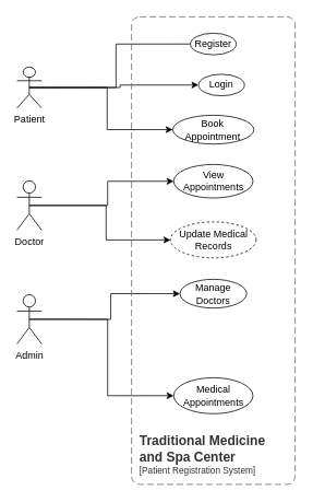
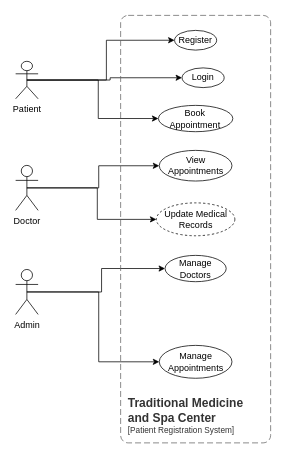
  <mxCell id="0" />
  <mxCell id="1" parent="0" />
  <mxCell id="2" style="edgeStyle=orthogonalEdgeStyle;rounded=0;orthogonalLoop=1;jettySize=auto;html=1;exitX=0.5;exitY=0.5;exitDx=0;exitDy=0;exitPerimeter=0;" edge="1" parent="1" source="4" target="19"><mxGeometry relative="1" as="geometry" /></mxCell>
  <mxCell id="3" style="edgeStyle=orthogonalEdgeStyle;rounded=0;orthogonalLoop=1;jettySize=auto;html=1;exitX=0.5;exitY=0.5;exitDx=0;exitDy=0;exitPerimeter=0;" edge="1" parent="1" source="4" target="16"><mxGeometry relative="1" as="geometry" /></mxCell>
  <mxCell id="4" value="Doctor" style="shape=umlActor;verticalLabelPosition=bottom;verticalAlign=top;html=1;outlineConnect=0;" vertex="1" parent="1"><mxGeometry x="20" y="220" width="30" height="60" as="geometry" /></mxCell>
  <mxCell id="5" style="edgeStyle=orthogonalEdgeStyle;rounded=0;orthogonalLoop=1;jettySize=auto;html=1;exitX=0.5;exitY=0.5;exitDx=0;exitDy=0;exitPerimeter=0;entryX=0;entryY=0.5;entryDx=0;entryDy=0;" edge="1" parent="1" source="7" target="17"><mxGeometry relative="1" as="geometry" /></mxCell>
  <mxCell id="6" style="edgeStyle=orthogonalEdgeStyle;rounded=0;orthogonalLoop=1;jettySize=auto;html=1;exitX=0.5;exitY=0.5;exitDx=0;exitDy=0;exitPerimeter=0;entryX=0;entryY=0.5;entryDx=0;entryDy=0;" edge="1" parent="1" source="7" target="14"><mxGeometry relative="1" as="geometry" /></mxCell>
  <mxCell id="7" value="Admin" style="shape=umlActor;verticalLabelPosition=bottom;verticalAlign=top;html=1;outlineConnect=0;" vertex="1" parent="1"><mxGeometry x="20" y="358.77" width="30" height="60" as="geometry" /></mxCell>
  <mxCell id="8" style="edgeStyle=orthogonalEdgeStyle;rounded=0;orthogonalLoop=1;jettySize=auto;html=1;exitX=0.5;exitY=0.5;exitDx=0;exitDy=0;exitPerimeter=0;entryX=0;entryY=0.5;entryDx=0;entryDy=0;" edge="1" parent="1" source="11" target="18"><mxGeometry relative="1" as="geometry" /></mxCell>
- <mxCell id="9" style="edgeStyle=orthogonalEdgeStyle;rounded=0;orthogonalLoop=1;jettySize=auto;html=1;exitX=0.5;exitY=0.5;exitDx=0;exitDy=0;exitPerimeter=0;entryX=0;entryY=0.5;entryDx=0;entryDy=0;endArrow=none;" edge="1" parent="1" source="11" target="13"><mxGeometry relative="1" as="geometry" /></mxCell>
+ <mxCell id="9" style="edgeStyle=orthogonalEdgeStyle;rounded=0;orthogonalLoop=1;jettySize=auto;html=1;exitX=0.5;exitY=0.5;exitDx=0;exitDy=0;exitPerimeter=0;entryX=0;entryY=0.5;entryDx=0;entryDy=0;" edge="1" parent="1" source="11" target="13"><mxGeometry relative="1" as="geometry" /></mxCell>
  <mxCell id="10" style="edgeStyle=orthogonalEdgeStyle;rounded=0;orthogonalLoop=1;jettySize=auto;html=1;exitX=0.5;exitY=0.5;exitDx=0;exitDy=0;exitPerimeter=0;entryX=0;entryY=0.5;entryDx=0;entryDy=0;" edge="1" parent="1" source="11" target="15"><mxGeometry relative="1" as="geometry" /></mxCell>
  <mxCell id="11" value="Patient" style="shape=umlActor;verticalLabelPosition=bottom;verticalAlign=top;html=1;outlineConnect=0;" vertex="1" parent="1"><mxGeometry x="20" y="81.23" width="30" height="50" as="geometry" /></mxCell>
  <mxCell id="12" value="&lt;font style=&quot;font-size: 16px&quot;&gt;&lt;b&gt;&lt;div style=&quot;text-align: left&quot;&gt;Traditional Medicine and Spa Center&lt;/div&gt;&lt;/b&gt;&lt;/font&gt;&lt;div style=&quot;text-align: left&quot;&gt;[Patient Registration System]&lt;/div&gt;" style="rounded=1;fontSize=11;whiteSpace=wrap;html=1;dashed=1;arcSize=20;fillColor=none;strokeColor=#666666;fontColor=#333333;labelBackgroundColor=none;align=left;verticalAlign=bottom;labelBorderColor=none;spacingTop=0;spacing=10;dashPattern=8 4;metaEdit=1;rotatable=0;perimeter=rectanglePerimeter;noLabel=0;labelPadding=0;allowArrows=0;connectable=0;expand=0;recursiveResize=0;editable=1;pointerEvents=0;absoluteArcSize=1;points=[[0.25,0,0],[0.5,0,0],[0.75,0,0],[1,0.25,0],[1,0.5,0],[1,0.75,0],[0.75,1,0],[0.5,1,0],[0.25,1,0],[0,0.75,0],[0,0.5,0],[0,0.25,0]];container=0;" vertex="1" parent="1"><mxGeometry x="160" y="20" width="200" height="570" as="geometry" /></mxCell>
  <mxCell id="13" value="Register" style="ellipse;whiteSpace=wrap;html=1;container=0;" vertex="1" parent="1"><mxGeometry x="231.92" y="40" width="56.15" height="26.32" as="geometry" /></mxCell>
- <mxCell id="14" value="Medical Appointments" style="ellipse;whiteSpace=wrap;html=1;container=0;" vertex="1" parent="1"><mxGeometry x="211.54" y="460" width="96.92" height="43.86" as="geometry" /></mxCell>
+ <mxCell id="14" value="Manage Appointments" style="ellipse;whiteSpace=wrap;html=1;container=0;" vertex="1" parent="1"><mxGeometry x="211.54" y="460" width="96.92" height="43.86" as="geometry" /></mxCell>
  <mxCell id="15" value="Book Appointment" style="ellipse;whiteSpace=wrap;html=1;container=0;" vertex="1" parent="1"><mxGeometry x="210.38" y="140" width="99.23" height="35.09" as="geometry" /></mxCell>
  <mxCell id="16" value="Update Medical Records" style="ellipse;whiteSpace=wrap;html=1;container=0;dashed=1;" vertex="1" parent="1"><mxGeometry x="207.69" y="270" width="104.62" height="43.86" as="geometry" /></mxCell>
  <mxCell id="17" value="Manage Doctors" style="ellipse;whiteSpace=wrap;html=1;container=0;" vertex="1" parent="1"><mxGeometry x="219.23" y="340" width="81.54" height="35.09" as="geometry" /></mxCell>
  <mxCell id="18" value="Login" style="ellipse;whiteSpace=wrap;html=1;container=0;" vertex="1" parent="1"><mxGeometry x="241.92" y="90" width="56.15" height="26.32" as="geometry" /></mxCell>
  <mxCell id="19" value="View Appointments" style="ellipse;whiteSpace=wrap;html=1;container=0;" vertex="1" parent="1"><mxGeometry x="211.54" y="200" width="96.92" height="40.88" as="geometry" /></mxCell>
